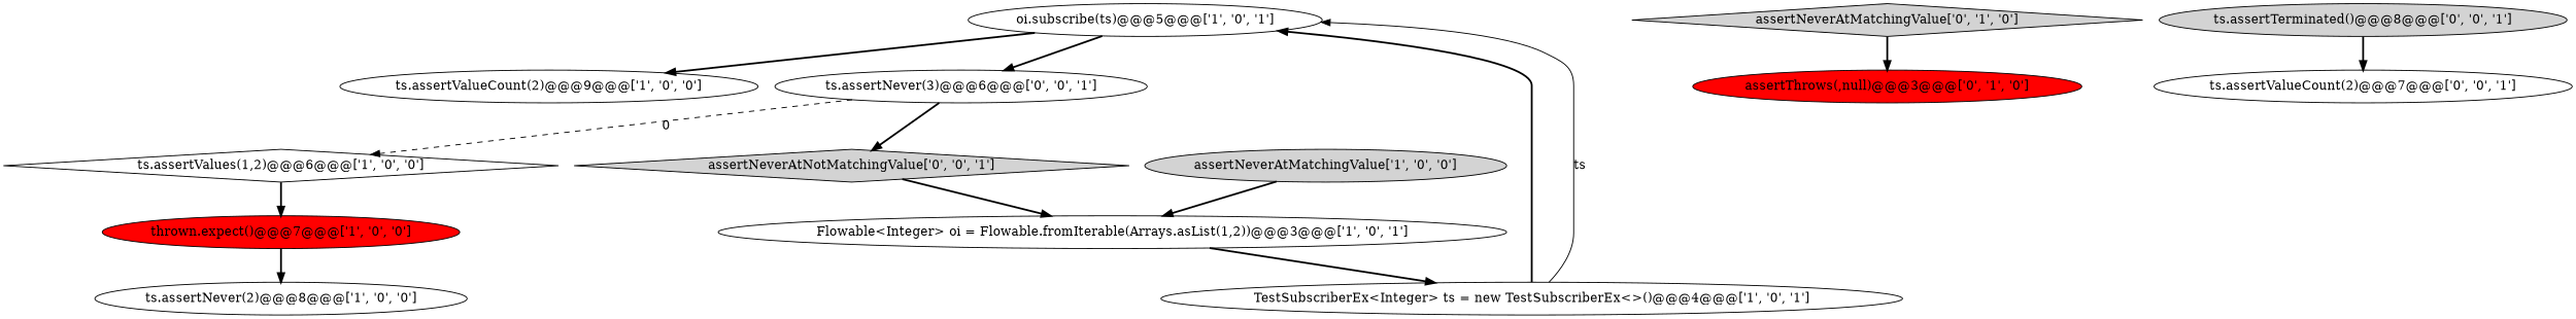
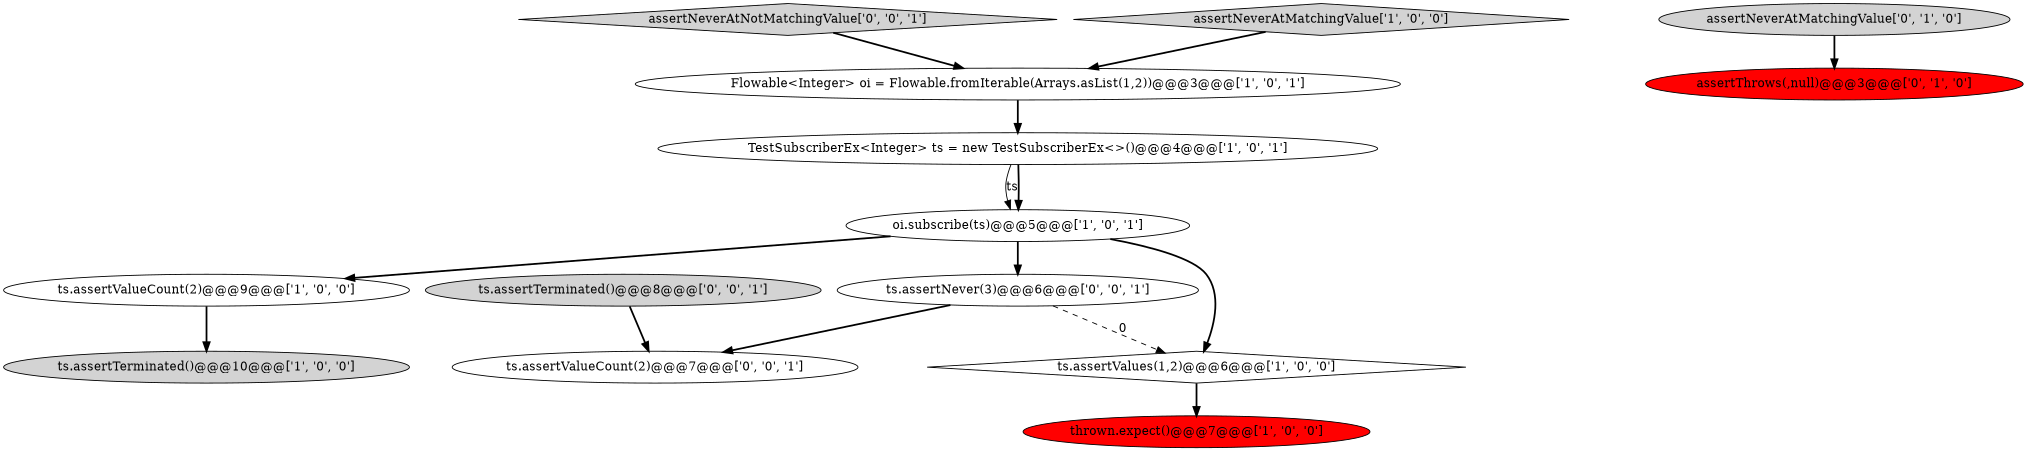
  digraph {
    node [fillcolor=white shape=ellipse style=filled]
    edge [style=bold]
    n1 [label="ts.assertValueCount(2)@@@9@@@['1', '0', '0']"]
-   n3 [fillcolor=lightgray label="assertNeverAtMatchingValue['0', '1', '0']" shape=diamond]
+   n2 [fillcolor=lightgray label="ts.assertTerminated()@@@10@@@['1', '0', '0']"]
+   n3 [fillcolor=lightgray label="assertNeverAtMatchingValue['0', '1', '0']"]
    n4 [fillcolor=red label="assertThrows(,null)@@@3@@@['0', '1', '0']"]
    n5 [fillcolor=lightgray label="assertNeverAtNotMatchingValue['0', '0', '1']" shape=diamond]
    n6 [label="Flowable<Integer> oi = Flowable.fromIterable(Arrays.asList(1,2))@@@3@@@['1', '0', '1']"]
    n7 [label="TestSubscriberEx<Integer> ts = new TestSubscriberEx<>()@@@4@@@['1', '0', '1']"]
    n8 [fillcolor=red label="thrown.expect()@@@7@@@['1', '0', '0']"]
-   n9 [label="ts.assertNever(2)@@@8@@@['1', '0', '0']"]
    n10 [fillcolor=lightgray label="ts.assertTerminated()@@@8@@@['0', '0', '1']"]
    n11 [label="ts.assertValueCount(2)@@@7@@@['0', '0', '1']"]
    n12 [label="oi.subscribe(ts)@@@5@@@['1', '0', '1']"]
    n13 [label="ts.assertValues(1,2)@@@6@@@['1', '0', '0']" shape=diamond]
    n14 [label="ts.assertNever(3)@@@6@@@['0', '0', '1']"]
-   n15 [fillcolor=lightgray label="assertNeverAtMatchingValue['1', '0', '0']"]
+   n15 [fillcolor=lightgray label="assertNeverAtMatchingValue['1', '0', '0']" shape=diamond]
+   n1 -> n2
    n3 -> n4
    n5 -> n6
    n6 -> n7
    n7 -> n12 [label=ts style=solid]
    n7 -> n12
-   n8 -> n9
    n10 -> n11
    n12 -> n1
+   n12 -> n13
    n12 -> n14
    n13 -> n8
-   n14 -> n5
+   n14 -> n11
    n14 -> n13 [label=0 style=dashed]
    n15 -> n6
  }
